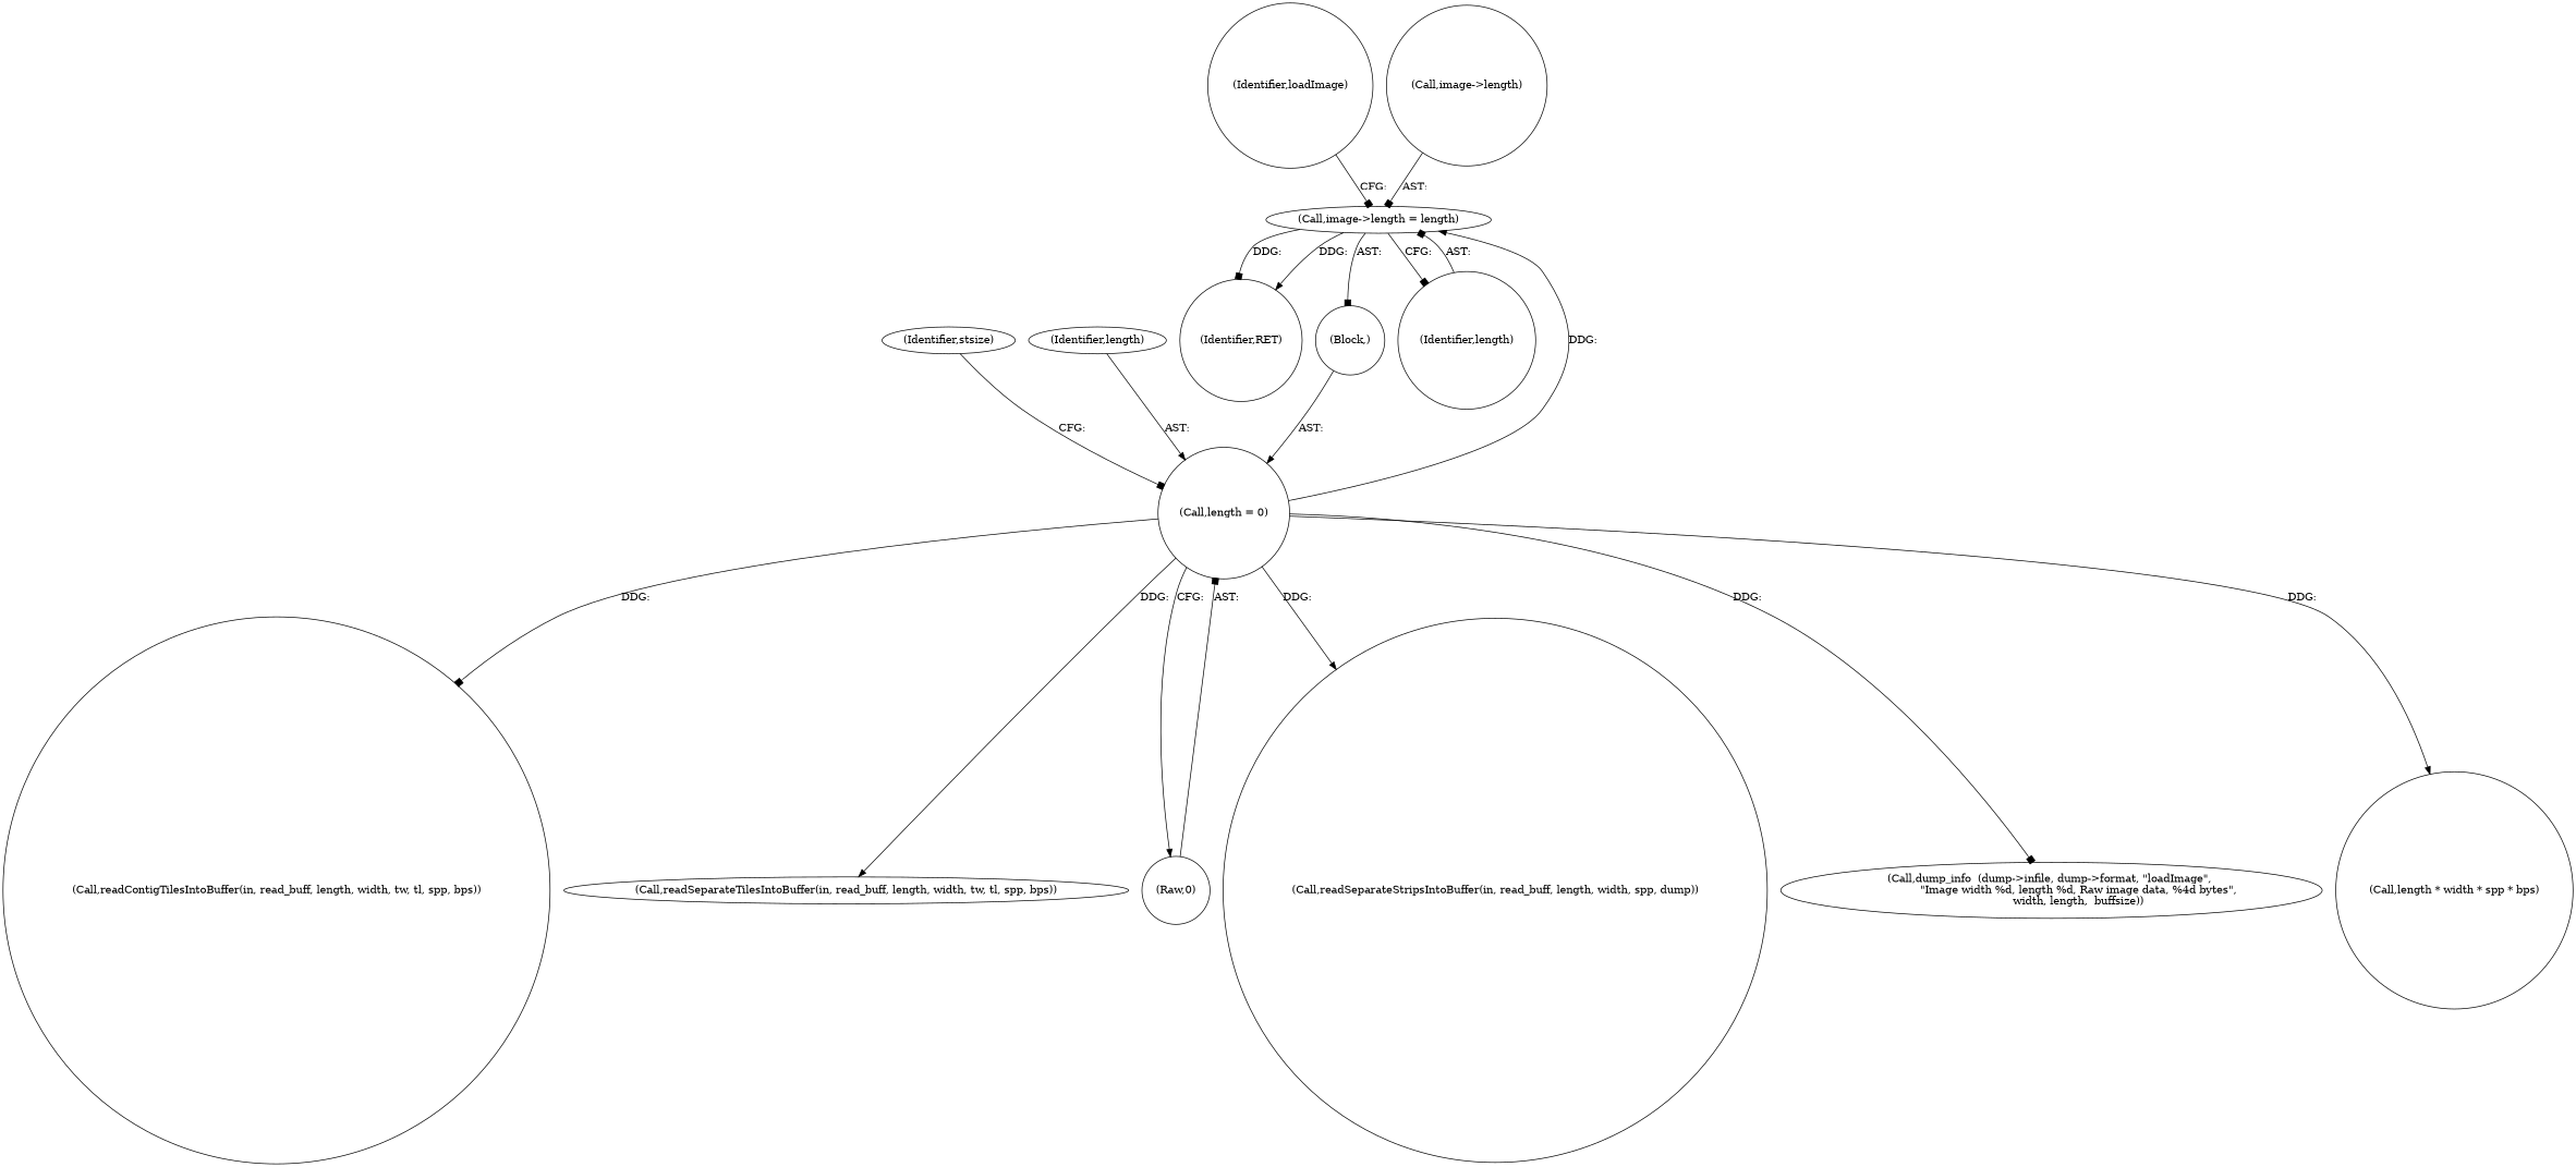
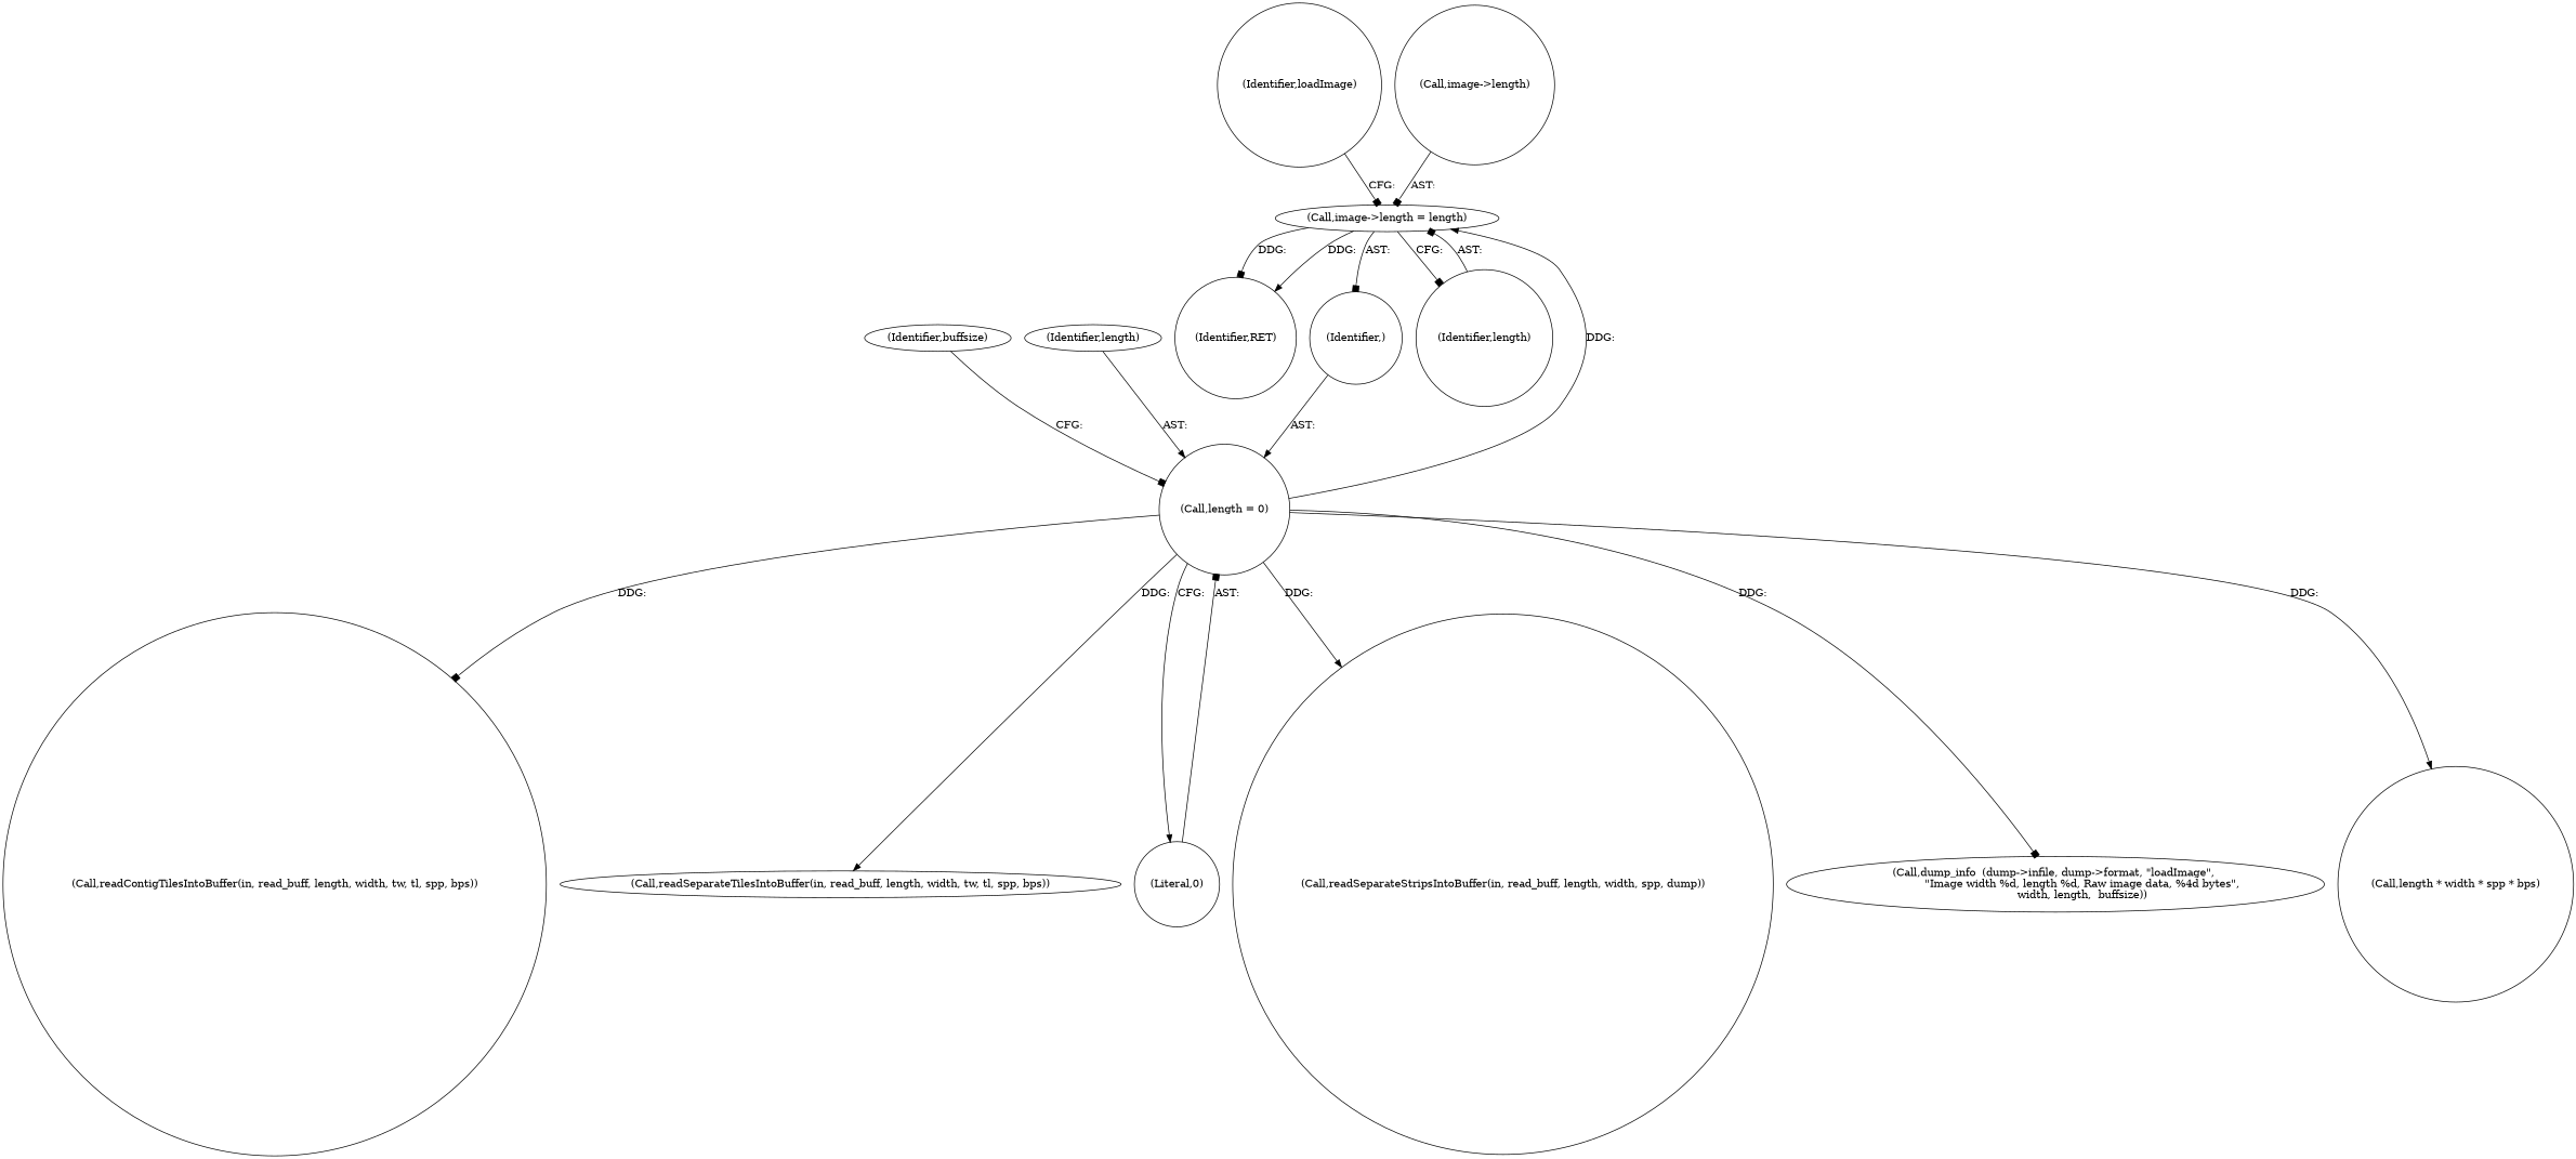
  digraph {
    node [shape=circle]
    edge [arrowhead=box]
    n1 [label="(Call,image->length = length)" shape=ellipse]
    n2 [label="(Identifier,RET)"]
-   n3 [label="(Block,)"]
+   n3 [label="(Identifier,)"]
    n4 [label="(Identifier,length)"]
    n5 [label="(Call,length = 0)"]
    n6 [label="(Call,readContigTilesIntoBuffer(in, read_buff, length, width, tw, tl, spp, bps))"]
    n7 [label="(Call,readSeparateTilesIntoBuffer(in, read_buff, length, width, tw, tl, spp, bps))" shape=ellipse]
-   n8 [label="(Raw,0)"]
+   n8 [label="(Literal,0)"]
    n9 [label="(Call,readSeparateStripsIntoBuffer(in, read_buff, length, width, spp, dump))"]
    n10 [label="(Call,dump_info  (dump->infile, dump->format, \"loadImage\", \n                \"Image width %d, length %d, Raw image data, %4d bytes\",\n                width, length,  buffsize))" shape=ellipse]
    n11 [label="(Call,length * width * spp * bps)"]
-   n12 [label="(Identifier,stsize)" shape=ellipse]
+   n12 [label="(Identifier,buffsize)" shape=ellipse]
    n13 [label="(Identifier,length)" shape=ellipse]
    n14 [label="(Identifier,loadImage)"]
    n15 [label="(Call,image->length)"]
    n1 -> n2 [label="DDG: "]
    n1 -> n2 [arrowhead=normal label="DDG: "]
    n1 -> n3 [label="AST: "]
    n1 -> n4 [label="CFG: "]
    n3 -> n5 [arrowhead=normal label="AST: "]
    n4 -> n1 [label="AST: "]
    n5 -> n1 [arrowhead=normal label="DDG: "]
    n5 -> n6 [label="DDG: "]
    n5 -> n7 [arrowhead=normal label="DDG: "]
    n5 -> n8 [arrowhead=normal label="CFG: "]
    n5 -> n9 [arrowhead=normal label="DDG: "]
    n5 -> n10 [label="DDG: "]
    n5 -> n11 [arrowhead=normal label="DDG: "]
    n8 -> n5 [label="AST: "]
    n12 -> n5 [label="CFG: "]
    n13 -> n5 [arrowhead=normal label="AST: "]
    n14 -> n1 [label="CFG: "]
    n15 -> n1 [label="AST: "]
  }
